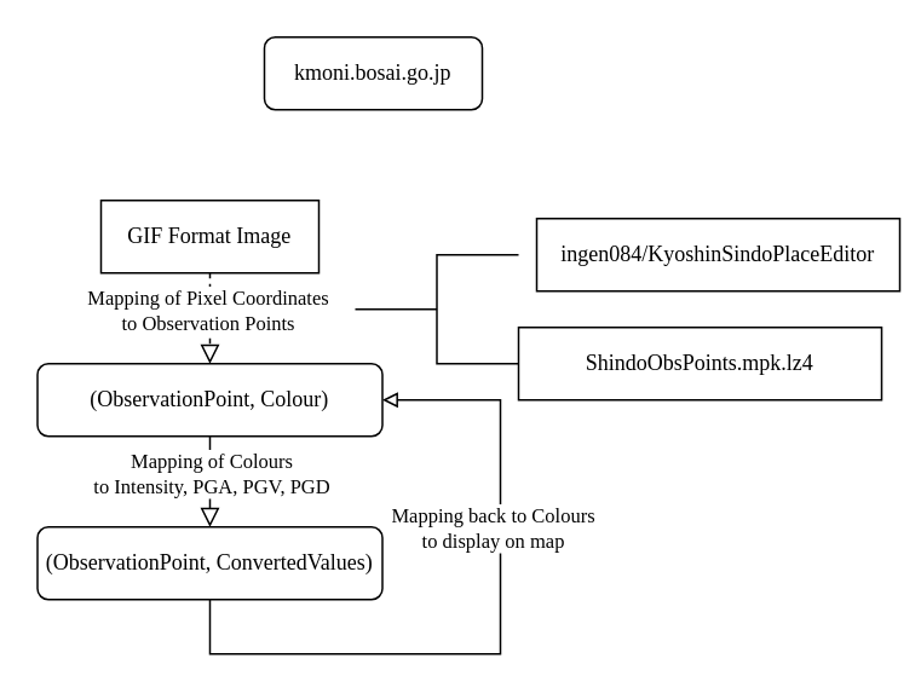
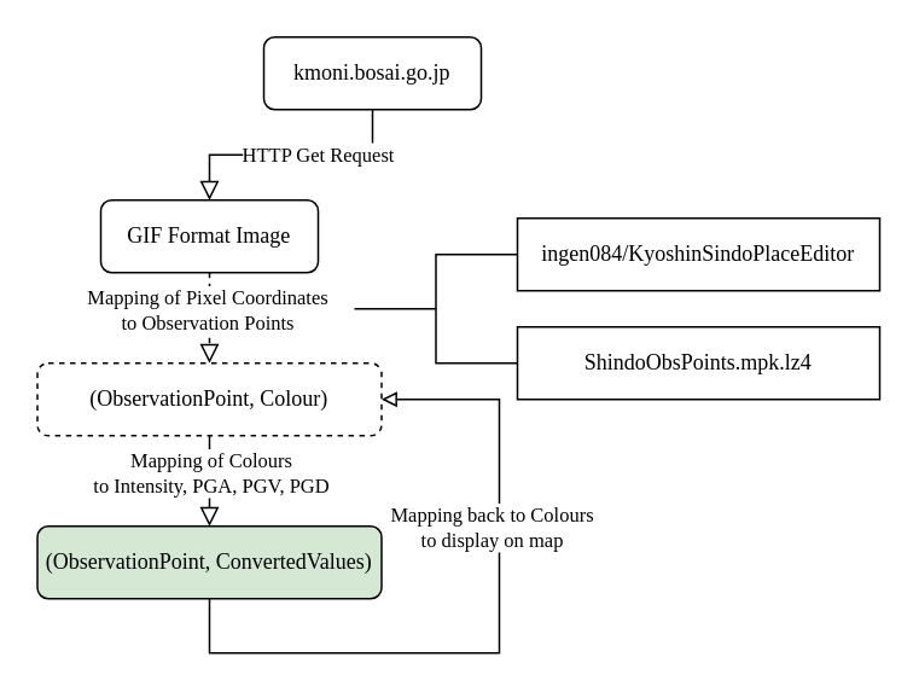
  <mxCell id="0" />
  <mxCell id="1" parent="0" />
+ <mxCell id="2" value="" style="rounded=0;html=1;jettySize=auto;orthogonalLoop=1;fontSize=11;endArrow=block;endFill=0;endSize=8;strokeWidth=1;shadow=0;labelBackgroundColor=none;edgeStyle=orthogonalEdgeStyle;entryX=0.5;entryY=0;entryDx=0;entryDy=0;" parent="1" source="4" target="7" edge="1"><mxGeometry relative="1" as="geometry"><mxPoint x="115" y="120" as="targetPoint" /></mxGeometry></mxCell>
+ <mxCell id="3" value="HTTP Get Request" style="edgeLabel;html=1;align=center;verticalAlign=middle;resizable=0;points=[];fontFamily=STIX;" parent="2" vertex="1" connectable="0"><mxGeometry x="-0.196" y="-1" relative="1" as="geometry"><mxPoint as="offset" /></mxGeometry></mxCell>
  <mxCell id="4" value="kmoni.bosai.go.jp" style="rounded=1;whiteSpace=wrap;html=1;fontSize=12;glass=0;strokeWidth=1;shadow=0;fontFamily=STIX;" parent="1" vertex="1"><mxGeometry x="145" y="20" width="120" height="40" as="geometry" /></mxCell>
  <mxCell id="5" style="edgeStyle=orthogonalEdgeStyle;rounded=0;orthogonalLoop=1;jettySize=auto;html=1;exitX=0.5;exitY=1;exitDx=0;exitDy=0;endArrow=block;endFill=0;endSize=8;dashed=1;" parent="1" source="7" target="13" edge="1"><mxGeometry relative="1" as="geometry" /></mxCell>
  <mxCell id="6" value="Mapping of Pixel Coordinates&lt;div&gt;to Observation Points&lt;/div&gt;" style="edgeLabel;html=1;align=center;verticalAlign=middle;resizable=0;points=[];fontFamily=STIX;" parent="5" vertex="1" connectable="0"><mxGeometry x="-0.219" y="-2" relative="1" as="geometry"><mxPoint as="offset" /></mxGeometry></mxCell>
- <mxCell id="7" value="GIF Format Image" style="whiteSpace=wrap;html=1;fontSize=12;glass=0;strokeWidth=1;shadow=0;fontFamily=STIX;rounded=0;" parent="1" vertex="1"><mxGeometry x="55" y="110" width="120" height="40" as="geometry" /></mxCell>
+ <mxCell id="7" value="GIF Format Image" style="rounded=1;whiteSpace=wrap;html=1;fontSize=12;glass=0;strokeWidth=1;shadow=0;fontFamily=STIX;" parent="1" vertex="1"><mxGeometry x="55" y="110" width="120" height="40" as="geometry" /></mxCell>
  <mxCell id="8" style="edgeStyle=orthogonalEdgeStyle;rounded=0;orthogonalLoop=1;jettySize=auto;html=1;entryX=1;entryY=0.5;entryDx=0;entryDy=0;exitX=0.5;exitY=1;exitDx=0;exitDy=0;endArrow=block;endFill=0;" parent="1" source="10" target="13" edge="1"><mxGeometry relative="1" as="geometry"><mxPoint x="5" y="320" as="sourcePoint" /><Array as="points"><mxPoint x="115" y="360" /><mxPoint x="275" y="360" /><mxPoint x="275" y="220" /></Array></mxGeometry></mxCell>
  <mxCell id="9" value="Mapping back to Colours&lt;div&gt;to display on map&lt;/div&gt;" style="edgeLabel;html=1;align=center;verticalAlign=middle;resizable=0;points=[];fontFamily=STIX;" parent="8" vertex="1" connectable="0"><mxGeometry x="-0.445" y="2" relative="1" as="geometry"><mxPoint x="75" y="-68" as="offset" /></mxGeometry></mxCell>
- <mxCell id="10" value="(ObservationPoint, ConvertedValues)" style="rounded=1;whiteSpace=wrap;html=1;fontSize=12;glass=0;strokeWidth=1;shadow=0;fontFamily=STIX;" parent="1" vertex="1"><mxGeometry x="20" y="290" width="190" height="40" as="geometry" /></mxCell>
+ <mxCell id="10" value="(ObservationPoint, ConvertedValues)" style="rounded=1;whiteSpace=wrap;html=1;fontSize=12;glass=0;strokeWidth=1;shadow=0;fontFamily=STIX;fillColor=#d5e8d4;" parent="1" vertex="1"><mxGeometry x="20" y="290" width="190" height="40" as="geometry" /></mxCell>
  <mxCell id="11" style="edgeStyle=orthogonalEdgeStyle;rounded=0;orthogonalLoop=1;jettySize=auto;html=1;exitX=0.5;exitY=1;exitDx=0;exitDy=0;endSize=8;endArrow=block;endFill=0;" parent="1" source="13" target="10" edge="1"><mxGeometry relative="1" as="geometry" /></mxCell>
  <mxCell id="12" value="Mapping of Colours&lt;div&gt;to Intensity, PGA, PGV, PGD&lt;/div&gt;" style="edgeLabel;html=1;align=center;verticalAlign=middle;resizable=0;points=[];fontFamily=STIX;" parent="11" vertex="1" connectable="0"><mxGeometry x="-0.029" y="-2" relative="1" as="geometry"><mxPoint x="2" y="-4" as="offset" /></mxGeometry></mxCell>
- <mxCell id="13" value="(ObservationPoint, Colour)" style="rounded=1;whiteSpace=wrap;html=1;fontSize=12;glass=0;strokeWidth=1;shadow=0;fontFamily=STIX;" parent="1" vertex="1"><mxGeometry x="20" y="200" width="190" height="40" as="geometry" /></mxCell>
- <mxCell id="14" value="ingen084/KyoshinSindoPlaceEditor" style="rounded=0;whiteSpace=wrap;html=1;fontSize=12;glass=0;strokeWidth=1;shadow=0;fontFamily=STIX;" parent="1" vertex="1"><mxGeometry x="295" y="120" width="200" height="40" as="geometry" /></mxCell>
+ <mxCell id="13" value="(ObservationPoint, Colour)" style="rounded=1;whiteSpace=wrap;html=1;fontSize=12;glass=0;strokeWidth=1;shadow=0;fontFamily=STIX;dashed=1;" parent="1" vertex="1"><mxGeometry x="20" y="200" width="190" height="40" as="geometry" /></mxCell>
+ <mxCell id="14" value="ingen084/KyoshinSindoPlaceEditor" style="rounded=0;whiteSpace=wrap;html=1;fontSize=12;glass=0;strokeWidth=1;shadow=0;fontFamily=STIX;" parent="1" vertex="1"><mxGeometry x="285" y="120" width="200" height="40" as="geometry" /></mxCell>
  <mxCell id="15" value="ShindoObsPoints.mpk.lz4" style="rounded=0;whiteSpace=wrap;html=1;fontSize=12;glass=0;strokeWidth=1;shadow=0;fontFamily=STIX;" parent="1" vertex="1"><mxGeometry x="285" y="180" width="200" height="40" as="geometry" /></mxCell>
  <mxCell id="16" value="" style="strokeWidth=1;html=1;shape=mxgraph.flowchart.annotation_2;align=left;labelPosition=right;pointerEvents=1;" parent="1" vertex="1"><mxGeometry x="195" y="140" width="90" height="60" as="geometry" /></mxCell>
